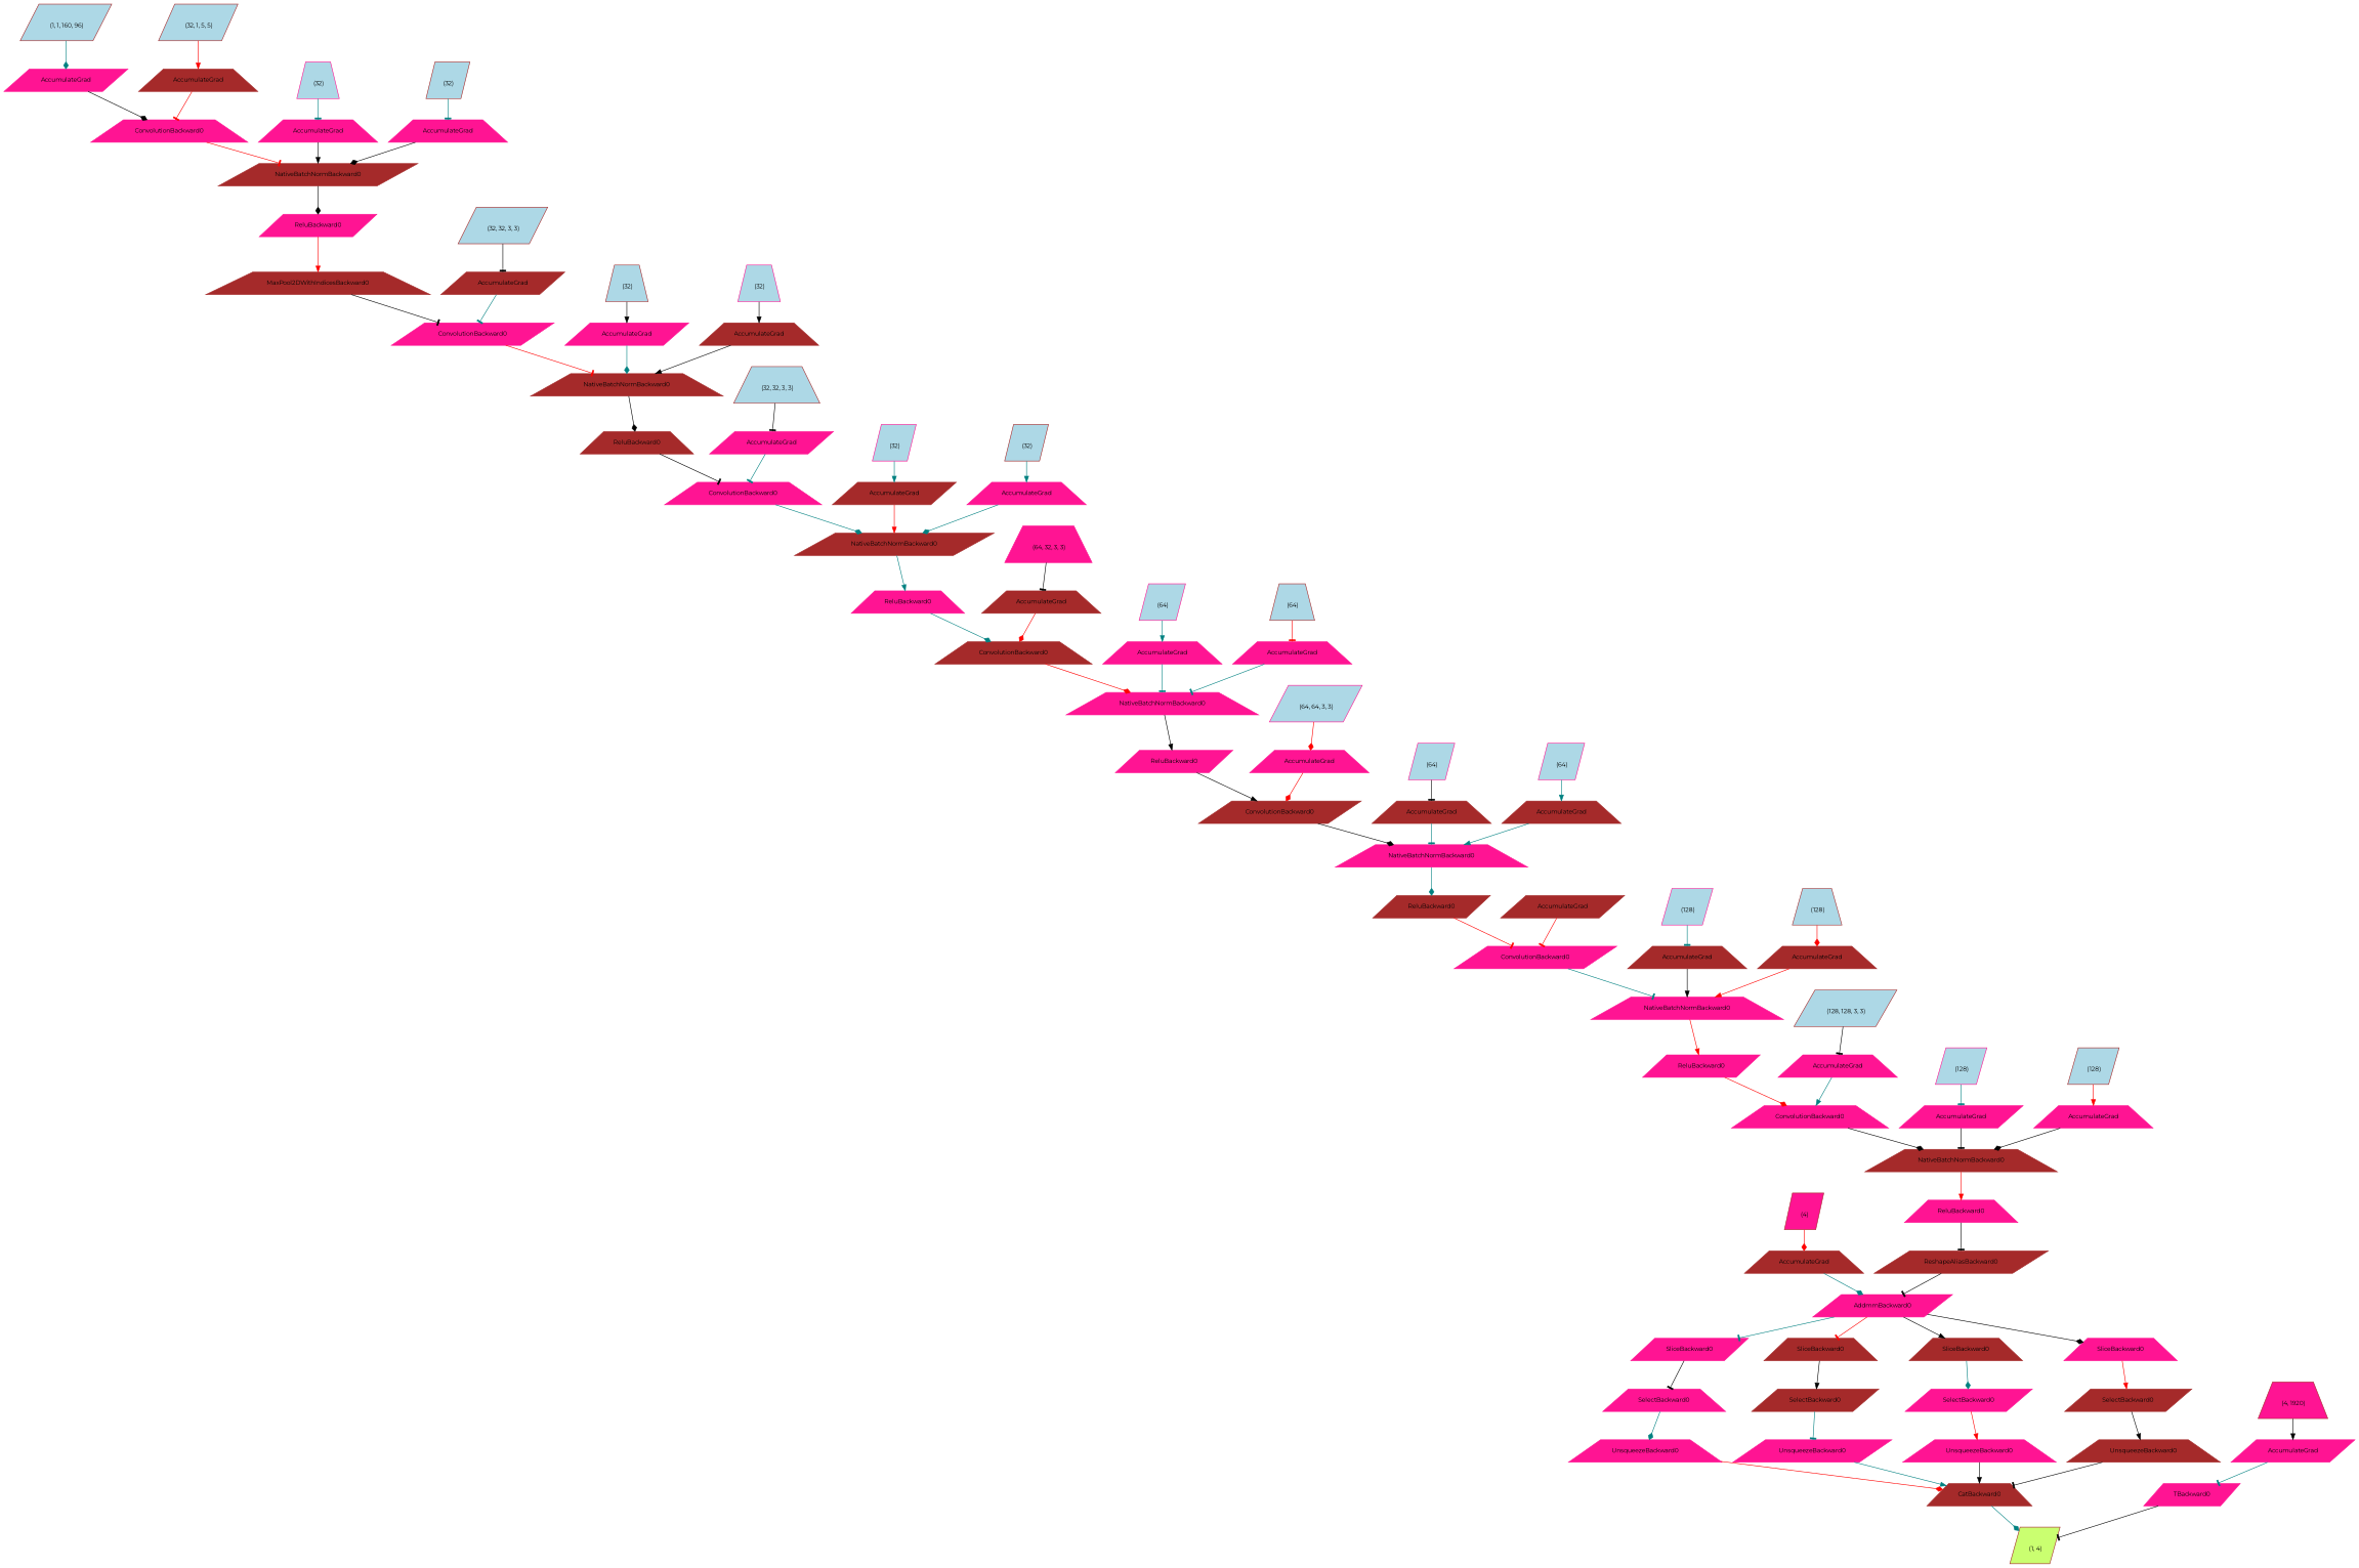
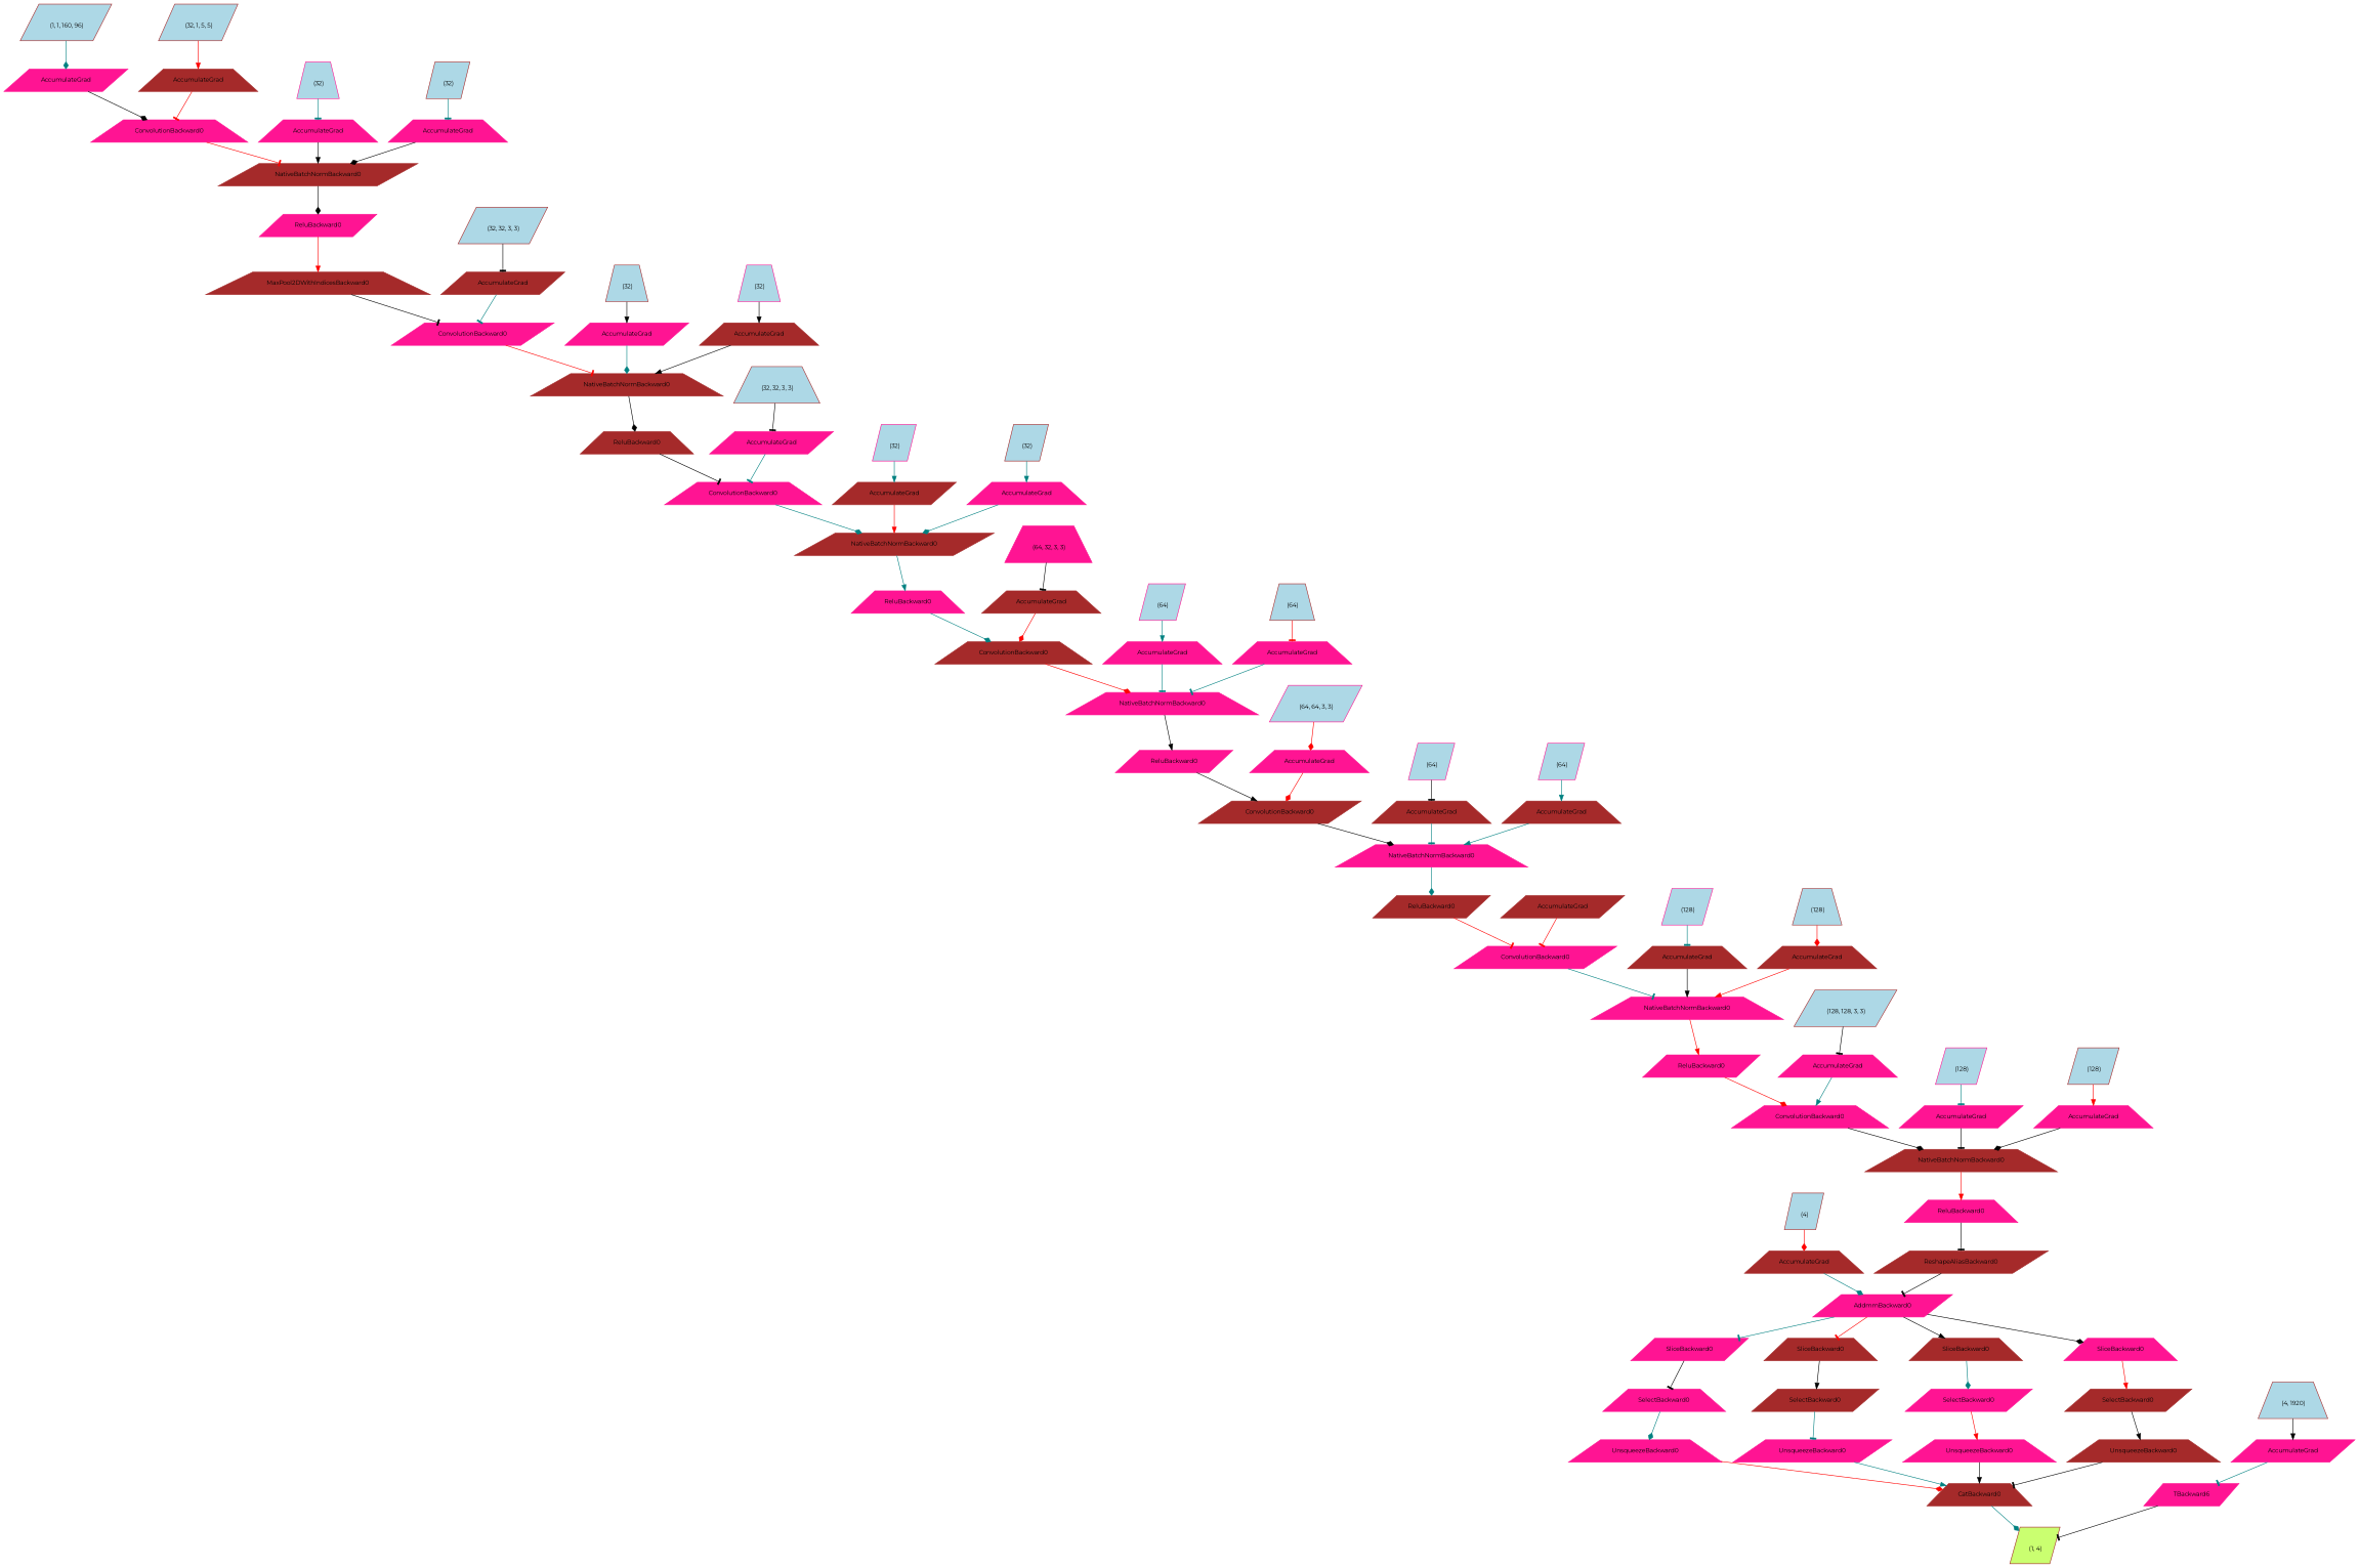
  digraph {
    fontname=Montserrat
    node [align=left color=deeppink fontname=Montserrat fontsize=10 ranksep=0.1 shape=trapezium style=filled]
    edge [arrowhead=tee color=black fontname=Montserrat]
    n1 [color=brown fillcolor=darkolivegreen1 height=0.2 label="\n (1, 4)" shape=parallelogram]
    n2 [color=brown height=0.2 label=CatBackward0]
    n3 [height=0.2 label=UnsqueezeBackward0]
    n4 [height=0.2 label=SelectBackward0]
    n5 [height=0.2 label=SliceBackward0 shape=parallelogram]
    n6 [height=0.2 label=AddmmBackward0 shape=parallelogram]
    n7 [color=brown height=0.2 label=SliceBackward0]
    n8 [color=brown height=0.2 label=SliceBackward0]
    n9 [height=0.2 label=SliceBackward0]
    n10 [color=brown height=0.2 label=SelectBackward0 shape=parallelogram]
    n11 [height=0.2 label=SelectBackward0 shape=parallelogram]
    n12 [color=brown height=0.2 label=SelectBackward0 shape=parallelogram]
    n13 [color=brown height=0.2 label=AccumulateGrad]
-   n14 [color=brown fillcolor=deeppink height=0.2 label="\n (4)" shape=parallelogram]
+   n14 [color=brown fillcolor=lightblue height=0.2 label="\n (4)" shape=parallelogram]
    n15 [color=brown height=0.2 label=ReshapeAliasBackward0 shape=parallelogram]
    n16 [height=0.2 label=ReluBackward0]
    n17 [color=brown height=0.2 label=NativeBatchNormBackward0]
    n18 [height=0.2 label=ConvolutionBackward0]
    n19 [height=0.2 label=ReluBackward0 shape=parallelogram]
    n20 [height=0.2 label=NativeBatchNormBackward0]
    n21 [height=0.2 label=ConvolutionBackward0 shape=parallelogram]
    n22 [color=brown height=0.2 label=ReluBackward0 shape=parallelogram]
    n23 [height=0.2 label=NativeBatchNormBackward0]
    n24 [color=brown height=0.2 label=ConvolutionBackward0 shape=parallelogram]
    n25 [height=0.2 label=ReluBackward0 shape=parallelogram]
    n26 [height=0.2 label=NativeBatchNormBackward0]
    n27 [color=brown height=0.2 label=ConvolutionBackward0]
    n28 [height=0.2 label=ReluBackward0]
    n29 [color=brown height=0.2 label=NativeBatchNormBackward0 shape=parallelogram]
    n30 [height=0.2 label=ConvolutionBackward0]
    n31 [color=brown height=0.2 label=ReluBackward0]
    n32 [color=brown height=0.2 label=NativeBatchNormBackward0]
    n33 [height=0.2 label=ConvolutionBackward0 shape=parallelogram]
    n34 [color=brown height=0.2 label=MaxPool2DWithIndicesBackward0]
    n35 [height=0.2 label=ReluBackward0 shape=parallelogram]
    n36 [color=brown height=0.2 label=NativeBatchNormBackward0 shape=parallelogram]
    n37 [height=0.2 label=ConvolutionBackward0]
    n38 [height=0.2 label=AccumulateGrad shape=parallelogram]
    n39 [color=brown fillcolor=lightblue height=0.2 label="\n (1, 1, 160, 96)" shape=parallelogram]
    n40 [color=brown height=0.2 label=AccumulateGrad]
    n41 [color=brown fillcolor=lightblue height=0.2 label="\n (32, 1, 5, 5)" shape=parallelogram]
    n42 [height=0.2 label=AccumulateGrad]
    n43 [fillcolor=lightblue height=0.2 label="\n (32)"]
    n44 [height=0.2 label=AccumulateGrad]
    n45 [color=brown fillcolor=lightblue height=0.2 label="\n (32)" shape=parallelogram]
    n46 [color=brown height=0.2 label=AccumulateGrad shape=parallelogram]
    n47 [color=brown fillcolor=lightblue height=0.2 label="\n (32, 32, 3, 3)" shape=parallelogram]
    n48 [height=0.2 label=AccumulateGrad shape=parallelogram]
    n49 [color=brown fillcolor=lightblue height=0.2 label="\n (32)"]
    n50 [color=brown height=0.2 label=AccumulateGrad]
    n51 [fillcolor=lightblue height=0.2 label="\n (32)"]
    n52 [height=0.2 label=AccumulateGrad shape=parallelogram]
    n53 [color=brown fillcolor=lightblue height=0.2 label="\n (32, 32, 3, 3)"]
    n54 [color=brown height=0.2 label=AccumulateGrad shape=parallelogram]
    n55 [fillcolor=lightblue height=0.2 label="\n (32)" shape=parallelogram]
    n56 [height=0.2 label=AccumulateGrad]
    n57 [color=brown fillcolor=lightblue height=0.2 label="\n (32)" shape=parallelogram]
    n58 [color=brown height=0.2 label=AccumulateGrad]
    n59 [fillcolor=deeppink height=0.2 label="\n (64, 32, 3, 3)"]
    n60 [height=0.2 label=AccumulateGrad]
    n61 [fillcolor=lightblue height=0.2 label="\n (64)" shape=parallelogram]
    n62 [height=0.2 label=AccumulateGrad]
    n63 [color=brown fillcolor=lightblue height=0.2 label="\n (64)"]
    n64 [height=0.2 label=AccumulateGrad]
    n65 [fillcolor=lightblue height=0.2 label="\n (64, 64, 3, 3)" shape=parallelogram]
    n66 [color=brown height=0.2 label=AccumulateGrad]
    n67 [fillcolor=lightblue height=0.2 label="\n (64)" shape=parallelogram]
    n68 [color=brown height=0.2 label=AccumulateGrad]
    n69 [fillcolor=lightblue height=0.2 label="\n (64)" shape=parallelogram]
    n70 [color=brown height=0.2 label=AccumulateGrad shape=parallelogram]
    n71 [color=brown height=0.2 label=AccumulateGrad]
    n72 [fillcolor=lightblue height=0.2 label="\n (128)" shape=parallelogram]
    n73 [color=brown height=0.2 label=AccumulateGrad]
    n74 [color=brown fillcolor=lightblue height=0.2 label="\n (128)"]
    n75 [height=0.2 label=AccumulateGrad]
    n76 [color=brown fillcolor=lightblue height=0.2 label="\n (128, 128, 3, 3)" shape=parallelogram]
    n77 [height=0.2 label=AccumulateGrad shape=parallelogram]
    n78 [fillcolor=lightblue height=0.2 label="\n (128)" shape=parallelogram]
    n79 [height=0.2 label=AccumulateGrad]
    n80 [color=brown fillcolor=lightblue height=0.2 label="\n (128)" shape=parallelogram]
-   n81 [height=0.2 label=TBackward0 shape=parallelogram]
+   n81 [height=0.2 label=TBackward6 shape=parallelogram]
    n82 [height=0.2 label=AccumulateGrad shape=parallelogram]
-   n83 [color=brown fillcolor=deeppink height=0.2 label="\n (4, 1920)"]
+   n83 [color=brown fillcolor=lightblue height=0.2 label="\n (4, 1920)"]
    n84 [height=0.2 label=UnsqueezeBackward0 shape=parallelogram]
    n85 [height=0.2 label=UnsqueezeBackward0]
    n86 [color=brown height=0.2 label=UnsqueezeBackward0]
    n2 -> n1 [arrowhead=diamond color=teal]
    n3 -> n2 [arrowhead=diamond color=red]
    n4 -> n3 [arrowhead=diamond color=teal]
    n5 -> n4
    n6 -> n5 [color=teal]
    n6 -> n7 [color=red]
    n6 -> n8 [arrowhead=normal]
    n6 -> n9 [arrowhead=diamond]
    n7 -> n10 [arrowhead=normal]
    n8 -> n11 [arrowhead=diamond color=teal]
    n9 -> n12 [arrowhead=normal color=red]
    n10 -> n84 [color=teal]
    n11 -> n85 [arrowhead=normal color=red]
    n12 -> n86 [arrowhead=normal]
    n13 -> n6 [arrowhead=diamond color=teal]
    n14 -> n13 [arrowhead=diamond color=red]
    n15 -> n6
    n16 -> n15
    n17 -> n16 [arrowhead=normal color=red]
    n18 -> n17 [arrowhead=diamond]
    n19 -> n18 [arrowhead=diamond color=red]
    n20 -> n19 [arrowhead=normal color=red]
    n21 -> n20 [color=teal]
    n22 -> n21 [color=red]
    n23 -> n22 [arrowhead=diamond color=teal]
    n24 -> n23 [arrowhead=diamond]
    n25 -> n24 [arrowhead=normal]
    n26 -> n25 [arrowhead=normal]
    n27 -> n26 [arrowhead=diamond color=red]
    n28 -> n27 [arrowhead=diamond color=teal]
    n29 -> n28 [arrowhead=normal color=teal]
    n30 -> n29 [arrowhead=diamond color=teal]
    n31 -> n30
    n32 -> n31 [arrowhead=diamond]
    n33 -> n32 [color=red]
    n34 -> n33
    n35 -> n34 [arrowhead=normal color=red]
    n36 -> n35 [arrowhead=diamond]
    n37 -> n36 [color=red]
    n38 -> n37 [arrowhead=diamond]
    n39 -> n38 [arrowhead=diamond color=teal]
    n40 -> n37 [color=red]
    n41 -> n40 [arrowhead=normal color=red]
    n42 -> n36 [arrowhead=normal]
    n43 -> n42 [color=teal]
    n44 -> n36 [arrowhead=diamond]
    n45 -> n44 [color=teal]
    n46 -> n33 [color=teal]
    n47 -> n46
    n48 -> n32 [arrowhead=diamond color=teal]
    n49 -> n48 [arrowhead=normal]
    n50 -> n32 [arrowhead=normal]
    n51 -> n50 [arrowhead=normal]
    n52 -> n30 [color=teal]
    n53 -> n52
    n54 -> n29 [arrowhead=normal color=red]
    n55 -> n54 [arrowhead=normal color=teal]
    n56 -> n29 [arrowhead=diamond color=teal]
    n57 -> n56 [arrowhead=normal color=teal]
    n58 -> n27 [arrowhead=diamond color=red]
    n59 -> n58
    n60 -> n26 [color=teal]
    n61 -> n60 [arrowhead=normal color=teal]
    n62 -> n26 [color=teal]
    n63 -> n62 [color=red]
    n64 -> n24 [arrowhead=diamond color=red]
    n65 -> n64 [arrowhead=diamond color=red]
    n66 -> n23 [color=teal]
    n67 -> n66
    n68 -> n23 [arrowhead=normal color=teal]
    n69 -> n68 [arrowhead=normal color=teal]
    n70 -> n21 [color=red]
    n71 -> n20 [arrowhead=normal]
    n72 -> n71 [color=teal]
    n73 -> n20 [arrowhead=normal color=red]
    n74 -> n73 [arrowhead=diamond color=red]
    n75 -> n18 [arrowhead=normal color=teal]
    n76 -> n75
    n77 -> n17
    n78 -> n77 [color=teal]
    n79 -> n17 [arrowhead=diamond]
    n80 -> n79 [arrowhead=normal color=red]
    n81 -> n1
    n82 -> n81 [color=teal]
    n83 -> n82 [arrowhead=normal]
    n84 -> n2 [arrowhead=normal color=teal]
    n85 -> n2 [arrowhead=normal]
    n86 -> n2
  }
